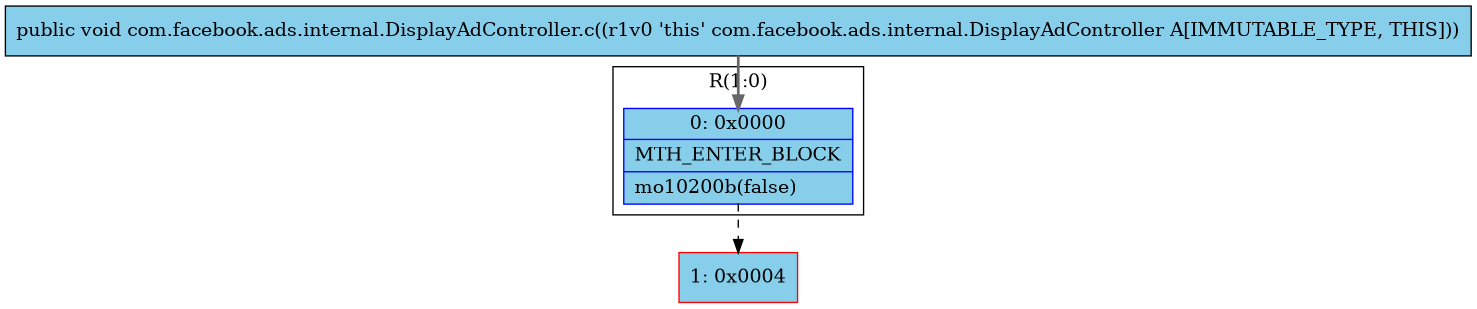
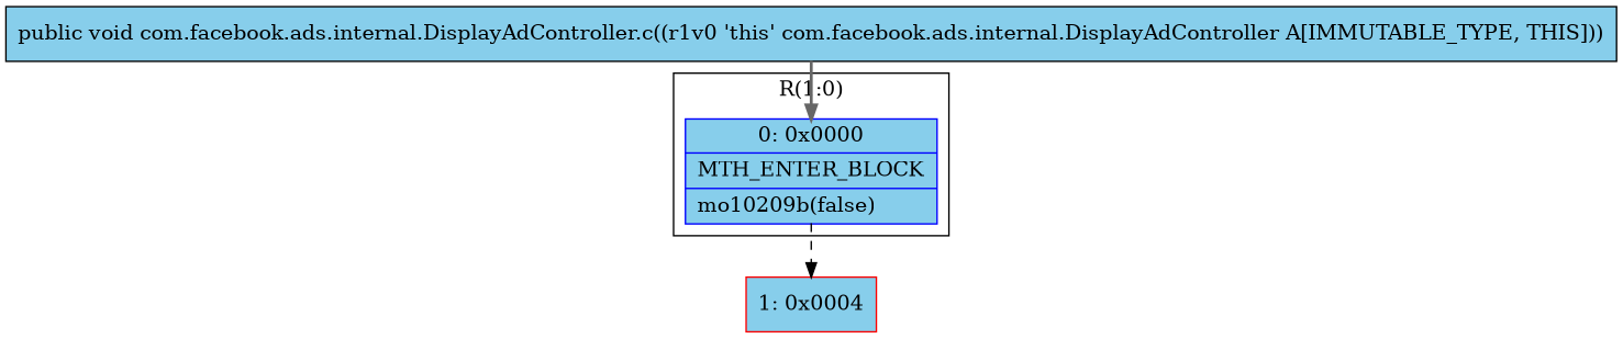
  digraph {
    fontname="DejaVu Serif"
    node [shape=record style=filled fillcolor=skyblue fontname="DejaVu Serif"]
    edge [fontname="DejaVu Serif"]
-   n1 [color=blue label="{0\:\ 0x0000|MTH_ENTER_BLOCK\l|mo10200b(false)\l}"]
+   n1 [color=blue label="{0\:\ 0x0000|MTH_ENTER_BLOCK\l|mo10209b(false)\l}"]
    n2 [color=red label="{1\:\ 0x0004}"]
    n3 [label="{public void com.facebook.ads.internal.DisplayAdController.c((r1v0 'this' com.facebook.ads.internal.DisplayAdController A[IMMUTABLE_TYPE, THIS])) }"]
    subgraph cluster_1 {
      label="R(1:0)"
      n1
    }
    n1 -> n2 [color=black style=dashed]
    n3 -> n1 [color=gray40 style=bold]
  }
